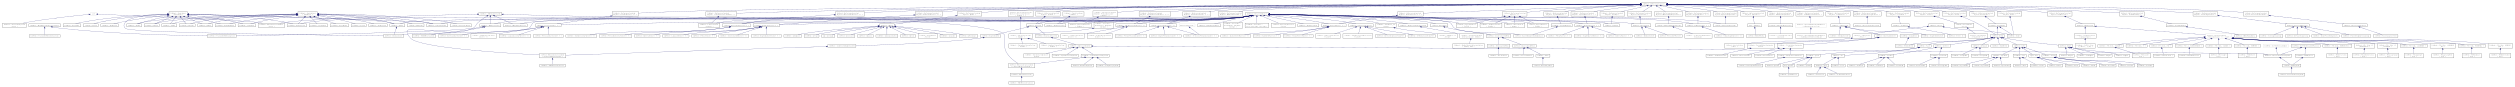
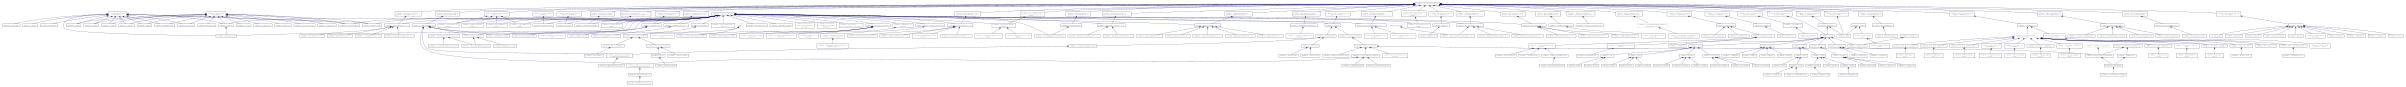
  digraph {
    fontname="Liberation Mono"
    rankdir=TB
    node [color=black fillcolor=white fontname="Liberation Mono" fontsize=10 shape=record style=filled]
    edge [color=midnightblue dir=back fontname="Liberation Mono" fontsize=10 labelfontname=Helvetica labelfontsize=10 style=solid]
    n1 [color=grey75 height=0.2 label=Base width=0.4]
    n2 [height=0.2 label="libMesh::RBConstructionBase\l\< Base \>" width=0.4]
    n3 [height=0.2 label="libMesh::TransientSystem\l\< Base \>" width=0.4]
    n4 [height=0.2 label="libMesh::DifferentiablePhysics" width=0.4]
    n5 [height=0.2 label="libMesh::DifferentiableSystem" width=0.4]
    n6 [height=0.2 label="libMesh::FEMPhysics" width=0.4]
    n7 [height=0.2 label="libMesh::FEMSystem" width=0.4]
    n8 [height=0.2 label="libMesh::ContinuationSystem" width=0.4]
    n9 [color=grey75 height=0.2 label="libMesh::DifferentiableQoI" width=0.4]
    n10 [color=grey75 height=0.2 label=Epetra_Operator width=0.4]
    n11 [height=0.2 label="libMesh::TrilinosPreconditioner\< T \>" width=0.4]
    n12 [height=0.2 label="libMesh::FunctionBase\l\< Number \>" width=0.4]
    n13 [height=0.2 label="libMesh::MeshFunction" width=0.4]
    n14 [height=0.2 label="libMesh::MeshInput\l\< MeshBase \>" width=0.4]
    n15 [height=0.2 label="libMesh::AbaqusIO" width=0.4]
    n16 [height=0.2 label="libMesh::CheckpointIO" width=0.4]
    n17 [height=0.2 label="libMesh::ExodusII_IO" width=0.4]
    n18 [height=0.2 label="libMesh::GmshIO" width=0.4]
    n19 [height=0.2 label="libMesh::GMVIO" width=0.4]
    n20 [height=0.2 label="libMesh::MatlabIO" width=0.4]
    n21 [height=0.2 label="libMesh::NameBasedIO" width=0.4]
    n22 [height=0.2 label="libMesh::Nemesis_IO" width=0.4]
    n23 [height=0.2 label="libMesh::OFFIO" width=0.4]
    n24 [height=0.2 label="libMesh::TetGenIO" width=0.4]
    n25 [height=0.2 label="libMesh::UCDIO" width=0.4]
    n26 [height=0.2 label="libMesh::UNVIO" width=0.4]
    n27 [height=0.2 label="libMesh::VTKIO" width=0.4]
    n28 [height=0.2 label="libMesh::XdrIO" width=0.4]
    n29 [height=0.2 label="libMesh::MeshOutput\l\< MeshBase \>" width=0.4]
    n30 [height=0.2 label="libMesh::EnsightIO" width=0.4]
    n31 [height=0.2 label="libMesh::FroIO" width=0.4]
    n32 [height=0.2 label="libMesh::GnuPlotIO" width=0.4]
    n33 [height=0.2 label="libMesh::MEDITIO" width=0.4]
    n34 [height=0.2 label="libMesh::PostscriptIO" width=0.4]
    n35 [height=0.2 label="libMesh::TecplotIO" width=0.4]
    n36 [height=0.2 label="libMesh::ParallelObject" width=0.4]
    n37 [height=0.2 label="libMesh::BoundaryInfo" width=0.4]
    n38 [height=0.2 label="libMesh::DiffSolver" width=0.4]
    n39 [height=0.2 label="libMesh::DofMap" width=0.4]
    n40 [height=0.2 label="libMesh::EigenSolver\< T \>" width=0.4]
    n41 [height=0.2 label="libMesh::EquationSystems" width=0.4]
    n42 [height=0.2 label="libMesh::ExodusII_IO\l_Helper" width=0.4]
    n43 [height=0.2 label="libMesh::LinearSolver\< T \>" width=0.4]
    n44 [height=0.2 label="libMesh::MeshBase" width=0.4]
    n45 [height=0.2 label="libMesh::MeshfreeInterpolation" width=0.4]
    n46 [height=0.2 label="libMesh::MeshRefinement" width=0.4]
    n47 [height=0.2 label="libMesh::NonlinearSolver\< T \>" width=0.4]
    n48 [height=0.2 label="libMesh::NumericVector\< T \>" width=0.4]
    n49 [height=0.2 label="libMesh::OptimizationSolver\< T \>" width=0.4]
    n50 [height=0.2 label="libMesh::Parallel::\lBinSorter\< KeyType,\l IdxType \>" width=0.4]
    n51 [height=0.2 label="libMesh::Parallel::\lHistogram\< KeyType,\l IdxType \>" width=0.4]
    n52 [height=0.2 label="libMesh::Parallel::\lSort\< KeyType, IdxType \>" width=0.4]
    n53 [height=0.2 label="libMesh::Preconditioner\< T \>" width=0.4]
    n54 [height=0.2 label="libMesh::RBEvaluation" width=0.4]
    n55 [height=0.2 label="libMesh::RBSCMEvaluation" width=0.4]
    n56 [height=0.2 label="libMesh::ShellMatrix\< T \>" width=0.4]
    n57 [height=0.2 label="libMesh::SolutionTransfer" width=0.4]
    n58 [height=0.2 label="libMesh::SparseMatrix\< T \>" width=0.4]
    n59 [height=0.2 label="libMesh::SparsityPattern\l::Build" width=0.4]
    n60 [height=0.2 label="libMesh::System" width=0.4]
    n61 [height=0.2 label="libMesh::SystemSubsetBySubdomain" width=0.4]
    n62 [height=0.2 label="libMesh::LinearSolver\l\< Number \>" width=0.4]
    n63 [height=0.2 label="libMesh::NonlinearSolver\l\< Number \>" width=0.4]
    n64 [height=0.2 label="libMesh::NumericVector\l\< Number \>" width=0.4]
    n65 [height=0.2 label="libMesh::Preconditioner\l\< Number \>" width=0.4]
    n66 [height=0.2 label="libMesh::ShellMatrix\l\< Number \>" width=0.4]
    n67 [height=0.2 label="libMesh::SparseMatrix\l\< Number \>" width=0.4]
    n68 [height=0.2 label="libMesh::SparseMatrix\l\< ValOut \>" width=0.4]
    n69 [height=0.2 label="libMesh::NewtonSolver" width=0.4]
    n70 [height=0.2 label="libMesh::PetscDiffSolver" width=0.4]
    n71 [height=0.2 label="libMesh::SlepcEigenSolver\< T \>" width=0.4]
    n72 [height=0.2 label="libMesh::Nemesis_IO\l_Helper" width=0.4]
    n73 [height=0.2 label="libMesh::AztecLinearSolver\< T \>" width=0.4]
    n74 [height=0.2 label="libMesh::EigenSparseLinear\lSolver\< T \>" width=0.4]
    n75 [height=0.2 label="libMesh::LaspackLinearSolver\< T \>" width=0.4]
    n76 [height=0.2 label="libMesh::PetscLinearSolver\< T \>" width=0.4]
    n77 [height=0.2 label="libMesh::UnstructuredMesh" width=0.4]
    n78 [height=0.2 label="libMesh::InverseDistance\lInterpolation\< KDDim \>" width=0.4]
    n79 [height=0.2 label="libMesh::NoxNonlinearSolver\< T \>" width=0.4]
    n80 [height=0.2 label="libMesh::PetscNonlinearSolver\< T \>" width=0.4]
    n81 [height=0.2 label="libMesh::DistributedVector\< T \>" width=0.4]
    n82 [height=0.2 label="libMesh::EigenSparseVector\< T \>" width=0.4]
    n83 [height=0.2 label="libMesh::EpetraVector\< T \>" width=0.4]
    n84 [height=0.2 label="libMesh::LaspackVector\< T \>" width=0.4]
    n85 [height=0.2 label="libMesh::PetscVector\< T \>" width=0.4]
    n86 [height=0.2 label="libMesh::NloptOptimization\lSolver\< T \>" width=0.4]
    n87 [height=0.2 label="libMesh::TaoOptimization\lSolver\< T \>" width=0.4]
    n88 [height=0.2 label="libMesh::EigenPreconditioner\< T \>" width=0.4]
    n89 [height=0.2 label="libMesh::PetscPreconditioner\< T \>" width=0.4]
    n90 [height=0.2 label="libMesh::RBEIMEvaluation" width=0.4]
    n91 [height=0.2 label="libMesh::TransientRBEvaluation" width=0.4]
    n92 [height=0.2 label="libMesh::SparseShellMatrix\< T \>" width=0.4]
    n93 [height=0.2 label="libMesh::SumShellMatrix\< T \>" width=0.4]
    n94 [height=0.2 label="libMesh::TensorShellMatrix\< T \>" width=0.4]
    n95 [height=0.2 label="libMesh::BoundaryVolumeSolution\lTransfer" width=0.4]
    n96 [height=0.2 label="libMesh::DirectSolutionTransfer" width=0.4]
    n97 [height=0.2 label="libMesh::DTKSolutionTransfer" width=0.4]
    n98 [height=0.2 label="libMesh::MeshfreeSolution\lTransfer" width=0.4]
    n99 [height=0.2 label="libMesh::EigenSparseMatrix\< T \>" width=0.4]
    n100 [height=0.2 label="libMesh::EpetraMatrix\< T \>" width=0.4]
+   n101 [height=0.2 label="libMesh::LaspackMatrix\< T \>" width=0.4]
    n102 [height=0.2 label="libMesh::PetscMatrix\< T \>" width=0.4]
    n103 [height=0.2 label="libMesh::EigenSystem" width=0.4]
    n104 [height=0.2 label="libMesh::ExplicitSystem" width=0.4]
    n105 [height=0.2 label="libMesh::NoxNonlinearSolver\l\< Number \>" width=0.4]
    n106 [height=0.2 label="libMesh::PetscNonlinearSolver\l\< Number \>" width=0.4]
    n107 [height=0.2 label="libMesh::DistributedMesh" width=0.4]
    n108 [height=0.2 label="libMesh::ReplicatedMesh" width=0.4]
    n109 [height=0.2 label="libMesh::Mesh" width=0.4]
    n110 [height=0.2 label="libMesh::ParallelMesh" width=0.4]
    n111 [height=0.2 label="libMesh::SerialMesh" width=0.4]
    n112 [height=0.2 label="libMesh::BoundaryMesh" width=0.4]
    n113 [height=0.2 label="libMesh::RadialBasisInterpolation\l\< KDDim, RBF \>" width=0.4]
    n114 [height=0.2 label="libMesh::CondensedEigenSystem" width=0.4]
    n115 [height=0.2 label="libMesh::ImplicitSystem" width=0.4]
    n116 [height=0.2 label="libMesh::RBConstructionBase\l\< CondensedEigenSystem \>" width=0.4]
    n117 [height=0.2 label="libMesh::RBSCMConstruction" width=0.4]
    n118 [height=0.2 label="libMesh::LinearImplicitSystem" width=0.4]
    n119 [height=0.2 label="libMesh::NonlinearImplicit\lSystem" width=0.4]
    n120 [height=0.2 label="libMesh::OptimizationSystem" width=0.4]
    n121 [height=0.2 label="libMesh::FrequencySystem" width=0.4]
    n122 [height=0.2 label="libMesh::NewmarkSystem" width=0.4]
    n123 [height=0.2 label="libMesh::RBConstructionBase\l\< LinearImplicitSystem \>" width=0.4]
    n124 [height=0.2 label="libMesh::RBConstruction" width=0.4]
    n125 [height=0.2 label="libMesh::RBEIMConstruction" width=0.4]
    n126 [height=0.2 label="libMesh::TransientRBConstruction" width=0.4]
    n127 [height=0.2 label="libMesh::RBTemporalDiscretization" width=0.4]
    n128 [height=0.2 label="libMesh::ReferenceCounter" width=0.4]
    n129 [height=0.2 label="libMesh::ReferenceCounted\lObject\< T \>" width=0.4]
    n130 [height=0.2 label="libMesh::ReferenceCounted\lObject\< DiffSolver \>" width=0.4]
    n131 [height=0.2 label="libMesh::ReferenceCounted\lObject\< DofMap \>" width=0.4]
    n132 [height=0.2 label="libMesh::ReferenceCounted\lObject\< DofObject \>" width=0.4]
    n133 [height=0.2 label="libMesh::ReferenceCounted\lObject\< EigenSolver\< T \> \>" width=0.4]
    n134 [height=0.2 label="libMesh::ReferenceCounted\lObject\< Elem \>" width=0.4]
    n135 [height=0.2 label="libMesh::ReferenceCounted\lObject\< ElemAssembly \>" width=0.4]
    n136 [height=0.2 label="libMesh::ReferenceCounted\lObject\< EquationSystems \>" width=0.4]
    n137 [height=0.2 label="libMesh::ReferenceCounted\lObject\< FEAbstract \>" width=0.4]
    n138 [height=0.2 label="libMesh::ReferenceCounted\lObject\< GhostingFunctor \>" width=0.4]
-   n139 [height=0.2 label="libMesh::ReferenceCounted\lObject\< LinearSolver\< Number \> \>" width=0.4]
+   n139 [height=0.2 label="map::ReferenceCounted\lObject\< LinearSolver\< Number \> \>" width=0.4]
    n140 [height=0.2 label="libMesh::ReferenceCounted\lObject\< LinearSolver\< T \> \>" width=0.4]
    n141 [height=0.2 label="libMesh::ReferenceCounted\lObject\< Node \>" width=0.4]
    n142 [height=0.2 label="libMesh::ReferenceCounted\lObject\< NonlinearSolver\l\< Number \> \>" width=0.4]
    n143 [height=0.2 label="libMesh::ReferenceCounted\lObject\< NonlinearSolver\< T \> \>" width=0.4]
    n144 [height=0.2 label="libMesh::ReferenceCounted\lObject\< NumericVector\< T \> \>" width=0.4]
    n145 [height=0.2 label="libMesh::ReferenceCounted\lObject\< OptimizationSolver\< T \> \>" width=0.4]
    n146 [height=0.2 label="libMesh::ReferenceCounted\lObject\< PointLocatorBase \>" width=0.4]
    n147 [height=0.2 label="libMesh::ReferenceCounted\lObject\< Preconditioner\l\< Number \> \>" width=0.4]
    n148 [height=0.2 label="libMesh::ReferenceCounted\lObject\< Preconditioner\< T \> \>" width=0.4]
    n149 [height=0.2 label="libMesh::ReferenceCounted\lObject\< QBase \>" width=0.4]
    n150 [height=0.2 label="libMesh::ReferenceCounted\lObject\< RBAssemblyExpansion \>" width=0.4]
    n151 [height=0.2 label="libMesh::ReferenceCounted\lObject\< RBParametrized \>" width=0.4]
    n152 [height=0.2 label="libMesh::ReferenceCounted\lObject\< RBTheta \>" width=0.4]
    n153 [height=0.2 label="libMesh::ReferenceCounted\lObject\< RBThetaExpansion \>" width=0.4]
    n154 [height=0.2 label="libMesh::ReferenceCounted\lObject\< ShellMatrix\< T \> \>" width=0.4]
    n155 [height=0.2 label="libMesh::ReferenceCounted\lObject\< SolverConfiguration \>" width=0.4]
    n156 [height=0.2 label="libMesh::ReferenceCounted\lObject\< SparseMatrix\< T \> \>" width=0.4]
    n157 [height=0.2 label="libMesh::ReferenceCounted\lObject\< SubdomainSelection \>" width=0.4]
    n158 [height=0.2 label="libMesh::ReferenceCounted\lObject\< System \>" width=0.4]
    n159 [height=0.2 label="libMesh::ReferenceCounted\lObject\< SystemSubset \>" width=0.4]
    n160 [height=0.2 label="libMesh::ReferenceCounted\lObject\< TimeSolver \>" width=0.4]
    n161 [height=0.2 label="libMesh::ReferenceCounted\lObject\< TreeBase \>" width=0.4]
    n162 [height=0.2 label="libMesh::ReferenceCounted\lObject\< Value \>" width=0.4]
    n163 [height=0.2 label="libMesh::DofObject" width=0.4]
    n164 [height=0.2 label="libMesh::Elem" width=0.4]
    n165 [height=0.2 label="libMesh::ElemAssembly" width=0.4]
    n166 [height=0.2 label="libMesh::FEAbstract" width=0.4]
    n167 [height=0.2 label="libMesh::GhostingFunctor" width=0.4]
    n168 [height=0.2 label="libMesh::Node" width=0.4]
    n169 [height=0.2 label="libMesh::PointLocatorBase" width=0.4]
    n170 [height=0.2 label="libMesh::QBase" width=0.4]
    n171 [height=0.2 label="libMesh::RBAssemblyExpansion" width=0.4]
    n172 [height=0.2 label="libMesh::RBParametrized" width=0.4]
-   n173 [height=0.2 label="type::RBTheta" width=0.4]
+   n173 [height=0.2 label="libMesh::RBTheta" width=0.4]
    n174 [height=0.2 label="libMesh::RBThetaExpansion" width=0.4]
    n175 [height=0.2 label="libMesh::SolverConfiguration" width=0.4]
    n176 [color=grey75 height=0.2 label="libMesh::SystemSubsetBySubdomain\l::SubdomainSelection" width=0.4]
    n177 [height=0.2 label="libMesh::SystemSubset" width=0.4]
    n178 [height=0.2 label="libMesh::TimeSolver" width=0.4]
    n179 [height=0.2 label="libMesh::TreeBase" width=0.4]
    n180 [height=0.2 label="libMesh::Parameters\l::Value" width=0.4]
    n181 [height=0.2 label="libMesh::Cell" width=0.4]
    n182 [height=0.2 label="libMesh::Edge" width=0.4]
    n183 [height=0.2 label="libMesh::Face" width=0.4]
    n184 [height=0.2 label="libMesh::InfCell" width=0.4]
    n185 [height=0.2 label="libMesh::InfQuad" width=0.4]
    n186 [height=0.2 label="libMesh::NodeElem" width=0.4]
    n187 [height=0.2 label="libMesh::RemoteElem" width=0.4]
-   n188 [height=0.2 label="type::Hex" width=0.4]
+   n188 [height=0.2 label="libMesh::Hex" width=0.4]
    n189 [height=0.2 label="libMesh::Prism" width=0.4]
    n190 [height=0.2 label="libMesh::Pyramid" width=0.4]
    n191 [height=0.2 label="libMesh::Tet" width=0.4]
    n192 [height=0.2 label="libMesh::Edge2" width=0.4]
    n193 [height=0.2 label="libMesh::Edge3" width=0.4]
    n194 [height=0.2 label="libMesh::Edge4" width=0.4]
    n195 [height=0.2 label="libMesh::InfEdge2" width=0.4]
    n196 [height=0.2 label="libMesh::Quad" width=0.4]
    n197 [height=0.2 label="libMesh::Tri" width=0.4]
    n198 [height=0.2 label="libMesh::InfHex" width=0.4]
    n199 [height=0.2 label="libMesh::InfPrism" width=0.4]
    n200 [height=0.2 label="libMesh::InfQuad4" width=0.4]
    n201 [height=0.2 label="libMesh::InfQuad6" width=0.4]
    n202 [height=0.2 label="libMesh::Hex20" width=0.4]
    n203 [height=0.2 label="libMesh::Hex27" width=0.4]
    n204 [height=0.2 label="libMesh::Hex8" width=0.4]
    n205 [height=0.2 label="libMesh::Prism15" width=0.4]
    n206 [height=0.2 label="libMesh::Prism18" width=0.4]
    n207 [height=0.2 label="libMesh::Prism6" width=0.4]
    n208 [height=0.2 label="libMesh::Pyramid13" width=0.4]
    n209 [height=0.2 label="libMesh::Pyramid14" width=0.4]
    n210 [height=0.2 label="libMesh::Pyramid5" width=0.4]
    n211 [height=0.2 label="libMesh::Tet10" width=0.4]
    n212 [height=0.2 label="libMesh::Tet4" width=0.4]
-   n213 [height=0.2 label="map::Quad4" width=0.4]
+   n213 [height=0.2 label="libMesh::Quad4" width=0.4]
    n214 [height=0.2 label="libMesh::Quad8" width=0.4]
    n215 [height=0.2 label="libMesh::Quad9" width=0.4]
    n216 [height=0.2 label="libMesh::Tri3" width=0.4]
    n217 [height=0.2 label="libMesh::Tri6" width=0.4]
    n218 [height=0.2 label="libMesh::QuadShell4" width=0.4]
+   n219 [height=0.2 label="libMesh::QuadShell8" width=0.4]
    n220 [height=0.2 label="libMesh::Tri3Subdivision" width=0.4]
    n221 [height=0.2 label="libMesh::TriShell3" width=0.4]
    n222 [height=0.2 label="libMesh::InfHex16" width=0.4]
    n223 [height=0.2 label="libMesh::InfHex18" width=0.4]
    n224 [height=0.2 label="libMesh::InfHex8" width=0.4]
    n225 [height=0.2 label="libMesh::InfPrism12" width=0.4]
    n226 [height=0.2 label="libMesh::Histogram6" width=0.4]
    n227 [height=0.2 label="libMesh::RBEIMAssembly" width=0.4]
    n228 [color=grey75 height=0.2 label="libMesh::FEGenericBase\l\< FEOutputType\< T \>::type \>" width=0.4]
    n229 [height=0.2 label="libMesh::FEGenericBase\l\< OutputType \>" width=0.4]
    n230 [height=0.2 label="libMesh::FE\< 2, SUBDIVISION \>" width=0.4]
    n231 [height=0.2 label="libMesh::FE\< Dim, CLOUGH \>" width=0.4]
    n232 [height=0.2 label="libMesh::FE\< Dim, HERMITE \>" width=0.4]
    n233 [height=0.2 label="libMesh::FE\< Dim, HIERARCHIC \>" width=0.4]
    n234 [height=0.2 label="libMesh::FE\< Dim, L2\l_HIERARCHIC \>" width=0.4]
    n235 [height=0.2 label="libMesh::FE\< Dim, L2\l_LAGRANGE \>" width=0.4]
    n236 [height=0.2 label="libMesh::FE\< Dim, LAGRANGE \>" width=0.4]
    n237 [height=0.2 label="libMesh::FE\< Dim, LAGRANGE\l_VEC \>" width=0.4]
    n238 [height=0.2 label="libMesh::FE\< Dim, MONOMIAL \>" width=0.4]
    n239 [height=0.2 label="libMesh::FE\< Dim, NEDELEC\l_ONE \>" width=0.4]
    n240 [height=0.2 label="libMesh::FE\< Dim, SCALAR \>" width=0.4]
    n241 [height=0.2 label="libMesh::FE\< Dim, XYZ \>" width=0.4]
    n242 [height=0.2 label="libMesh::FE\< Dim, T \>" width=0.4]
    n243 [height=0.2 label="libMesh::InfFE\< Dim,\l T_radial, T_map \>" width=0.4]
    n244 [height=0.2 label="libMesh::FESubdivision" width=0.4]
    n245 [height=0.2 label="libMesh::FEClough\<\l Dim \>" width=0.4]
    n246 [height=0.2 label="libMesh::FEHermite\l\< Dim \>" width=0.4]
    n247 [height=0.2 label="libMesh::FEHierarchic\l\< Dim \>" width=0.4]
    n248 [height=0.2 label="libMesh::FEL2Hierarchic\l\< Dim \>" width=0.4]
    n249 [height=0.2 label="libMesh::FEL2Lagrange\l\< Dim \>" width=0.4]
    n250 [height=0.2 label="libMesh::FELagrange\l\< Dim \>" width=0.4]
    n251 [height=0.2 label="libMesh::FELagrangeVec\l\< Dim \>" width=0.4]
    n252 [height=0.2 label="libMesh::FEMonomial\l\< Dim \>" width=0.4]
    n253 [height=0.2 label="libMesh::FENedelecOne\l\< Dim \>" width=0.4]
    n254 [height=0.2 label="libMesh::FEScalar\<\l Dim \>" width=0.4]
    n255 [height=0.2 label="libMesh::FEXYZ\< Dim \>" width=0.4]
    n256 [height=0.2 label="libMesh::DefaultCoupling" width=0.4]
    n257 [height=0.2 label="libMesh::GhostPointNeighbors" width=0.4]
    n258 [height=0.2 label="libMesh::PointNeighborCoupling" width=0.4]
    n259 [height=0.2 label="libMesh::SiblingCoupling" width=0.4]
    n260 [height=0.2 label="libMesh::PointLocatorTree" width=0.4]
    n261 [height=0.2 label="map::QClough" width=0.4]
    n262 [height=0.2 label="libMesh::QConical" width=0.4]
    n263 [height=0.2 label="libMesh::QGauss" width=0.4]
    n264 [height=0.2 label="libMesh::QGaussLobatto" width=0.4]
    n265 [height=0.2 label="libMesh::QGrid" width=0.4]
-   n266 [height=0.2 label="libMesh::QGrundmann\l_Moller" width=0.4]
+   n266 [height=0.2 label="libMesh::QGrundmann\l_MatlabIO" width=0.4]
    n267 [height=0.2 label="libMesh::QJacobi" width=0.4]
    n268 [height=0.2 label="libMesh::QMonomial" width=0.4]
    n269 [height=0.2 label="libMesh::QSimpson" width=0.4]
    n270 [height=0.2 label="libMesh::QTrap" width=0.4]
    n271 [height=0.2 label="libMesh::TransientRBAssembly\lExpansion" width=0.4]
    n272 [height=0.2 label="libMesh::RBEIMTheta" width=0.4]
    n273 [height=0.2 label="libMesh::TransientRBTheta\lExpansion" width=0.4]
    n274 [height=0.2 label="libMesh::SystemSubsetBySubdomain\l::SubdomainSelectionByList" width=0.4]
    n275 [height=0.2 label="libMesh::EigenTimeSolver" width=0.4]
    n276 [height=0.2 label="libMesh::SteadySolver" width=0.4]
    n277 [height=0.2 label="libMesh::UnsteadySolver" width=0.4]
    n278 [height=0.2 label="libMesh::FirstOrderUnsteady\lSolver" width=0.4]
    n279 [height=0.2 label="libMesh::SecondOrderUnsteady\lSolver" width=0.4]
    n280 [height=0.2 label="libMesh::AdaptiveTimeSolver" width=0.4]
    n281 [height=0.2 label="libMesh::Euler2Solver" width=0.4]
    n282 [height=0.2 label="libMesh::EulerSolver" width=0.4]
    n283 [height=0.2 label="libMesh::NewmarkSolver" width=0.4]
    n284 [height=0.2 label="libMesh::TwostepTimeSolver" width=0.4]
    n285 [height=0.2 label="libMesh::Tree\< N \>" width=0.4]
    n286 [height=0.2 label="libMesh::Parameters\l::Parameter\< T \>" width=0.4]
    n287 [height=0.2 label="libMesh::Singleton" width=0.4]
    n288 [height=0.2 label="libMesh::TypeVector\l\< Real \>" width=0.4]
    n289 [height=0.2 label="libMesh::VectorValue\l\< Real \>" width=0.4]
    n290 [height=0.2 label="libMesh::Point" width=0.4]
    n1 -> n2
    n1 -> n3
    n4 -> n5
    n4 -> n6
    n5 -> n7
    n6 -> n7
    n7 -> n8
    n9 -> n5
    n10 -> n11
    n12 -> n13
    n14 -> n15
    n14 -> n16
    n14 -> n17
    n14 -> n18
    n14 -> n19
    n14 -> n20
    n14 -> n21
    n14 -> n22
    n14 -> n23
    n14 -> n24
    n14 -> n25
    n14 -> n26
    n14 -> n27
    n14 -> n28
    n28 -> n17
    n29 -> n16
    n29 -> n18
    n29 -> n19
    n29 -> n21
    n29 -> n22
    n29 -> n24
    n29 -> n25
    n29 -> n26
    n29 -> n27
    n29 -> n28
    n29 -> n30
    n29 -> n31
    n29 -> n32
    n29 -> n33
    n29 -> n34
    n29 -> n35
    n36 -> n13
    n36 -> n16
    n36 -> n17
    n36 -> n22
    n36 -> n28
    n36 -> n37
    n36 -> n38
    n36 -> n39
    n36 -> n40
    n36 -> n41
    n36 -> n42
    n36 -> n43
    n36 -> n44
    n36 -> n45
    n36 -> n46
    n36 -> n47
    n36 -> n48
    n36 -> n49
    n36 -> n50
    n36 -> n51
    n36 -> n52
    n36 -> n53
    n36 -> n54
    n36 -> n55
    n36 -> n56
    n36 -> n57
    n36 -> n58
    n36 -> n59
    n36 -> n60
    n36 -> n61
    n36 -> n62
-   n50 -> n63
+   n36 -> n63
    n36 -> n64
    n36 -> n65
    n36 -> n66
    n36 -> n67
    n36 -> n68
    n38 -> n69
    n38 -> n70
    n40 -> n71
    n42 -> n72
    n43 -> n73
    n43 -> n74
    n43 -> n75
    n43 -> n76
    n44 -> n77
    n45 -> n78
    n47 -> n79
    n47 -> n80
    n48 -> n81
    n48 -> n82
    n48 -> n83
    n48 -> n84
    n48 -> n85
    n49 -> n86
    n49 -> n87
    n53 -> n11
    n53 -> n88
    n53 -> n89
    n54 -> n90
    n54 -> n91
    n56 -> n92
    n56 -> n93
    n56 -> n94
    n57 -> n95
    n57 -> n96
    n57 -> n97
    n57 -> n98
    n58 -> n99
    n58 -> n100
+   n58 -> n101
    n58 -> n102
    n60 -> n103
    n60 -> n104
    n63 -> n105
    n63 -> n106
    n77 -> n107
    n77 -> n108
    n78 -> n113
    n103 -> n114
    n104 -> n115
    n107 -> n109
    n107 -> n110
    n108 -> n111
    n109 -> n112
    n114 -> n116
    n115 -> n5
    n115 -> n118
    n115 -> n119
    n115 -> n120
    n116 -> n117
    n118 -> n121
    n118 -> n122
    n118 -> n123
    n123 -> n124
    n124 -> n125
    n127 -> n91
    n127 -> n126
    n128 -> n129
    n128 -> n130
    n128 -> n131
    n128 -> n132
    n128 -> n133
    n128 -> n134
    n128 -> n135
    n128 -> n136
    n128 -> n137
    n128 -> n138
    n128 -> n139
    n128 -> n140
    n128 -> n141
    n128 -> n142
    n128 -> n143
    n128 -> n144
    n128 -> n145
    n128 -> n146
    n128 -> n147
    n128 -> n148
    n128 -> n149
    n128 -> n150
    n128 -> n151
    n128 -> n152
    n128 -> n153
    n128 -> n154
    n128 -> n155
    n128 -> n156
    n128 -> n157
    n128 -> n158
    n128 -> n159
    n128 -> n160
    n128 -> n161
    n128 -> n162
    n129 -> n64
    n129 -> n66
    n129 -> n67
    n129 -> n68
    n130 -> n38
    n131 -> n39
    n132 -> n163
    n133 -> n40
    n134 -> n164
    n135 -> n165
    n136 -> n41
    n137 -> n166
    n138 -> n167
    n139 -> n62
    n140 -> n43
    n141 -> n168
    n142 -> n63
    n143 -> n47
    n144 -> n48
    n145 -> n49
    n146 -> n169
    n147 -> n65
    n148 -> n53
    n149 -> n170
    n150 -> n171
+   n151 -> n172
    n152 -> n173
    n153 -> n174
    n154 -> n56
    n155 -> n175
    n156 -> n58
    n157 -> n176
    n158 -> n60
    n159 -> n177
    n160 -> n178
    n161 -> n179
    n162 -> n180
    n163 -> n164
    n163 -> n168
    n164 -> n181
    n164 -> n182
    n164 -> n183
    n164 -> n184
    n164 -> n185
    n164 -> n186
    n164 -> n187
    n165 -> n227
    n166 -> n228
    n166 -> n229
    n167 -> n256
    n167 -> n257
    n167 -> n258
    n167 -> n259
    n169 -> n260
    n170 -> n261
    n170 -> n262
    n170 -> n263
    n170 -> n264
    n170 -> n265
    n170 -> n266
    n170 -> n267
    n170 -> n268
    n170 -> n269
    n170 -> n270
    n171 -> n271
    n172 -> n2
    n172 -> n54
    n172 -> n55
    n172 -> n116
    n172 -> n123
    n173 -> n272
    n174 -> n273
    n176 -> n274
    n177 -> n61
    n178 -> n275
    n178 -> n276
    n178 -> n277
    n179 -> n285
    n180 -> n286
    n181 -> n188
    n181 -> n189
    n181 -> n190
    n181 -> n191
    n182 -> n192
    n182 -> n193
    n182 -> n194
    n182 -> n195
    n183 -> n196
    n183 -> n197
    n184 -> n198
-   n184 -> n199
+   n103 -> n199
    n185 -> n200
    n185 -> n201
    n188 -> n202
    n188 -> n203
    n188 -> n204
    n189 -> n205
    n189 -> n206
    n189 -> n207
    n190 -> n208
    n190 -> n209
    n190 -> n210
    n191 -> n211
    n191 -> n212
    n196 -> n213
    n196 -> n214
    n196 -> n215
    n197 -> n216
    n197 -> n217
    n198 -> n222
    n198 -> n223
    n198 -> n224
    n199 -> n225
    n199 -> n226
    n213 -> n218
+   n214 -> n219
    n216 -> n220
    n216 -> n221
    n228 -> n230
    n228 -> n231
    n228 -> n232
    n228 -> n233
    n228 -> n234
    n228 -> n235
    n228 -> n236
    n228 -> n237
    n228 -> n238
    n228 -> n239
    n228 -> n240
    n228 -> n241
    n228 -> n242
    n229 -> n243
    n230 -> n244
    n231 -> n245
    n232 -> n246
    n233 -> n247
    n234 -> n248
    n235 -> n249
    n236 -> n250
    n237 -> n251
    n238 -> n252
    n239 -> n253
    n240 -> n254
    n241 -> n255
    n277 -> n278
    n277 -> n279
    n278 -> n280
    n278 -> n281
    n278 -> n282
    n279 -> n283
    n280 -> n284
    n287 -> n187
    n288 -> n289
    n290 -> n168
    n290 -> n288
  }
